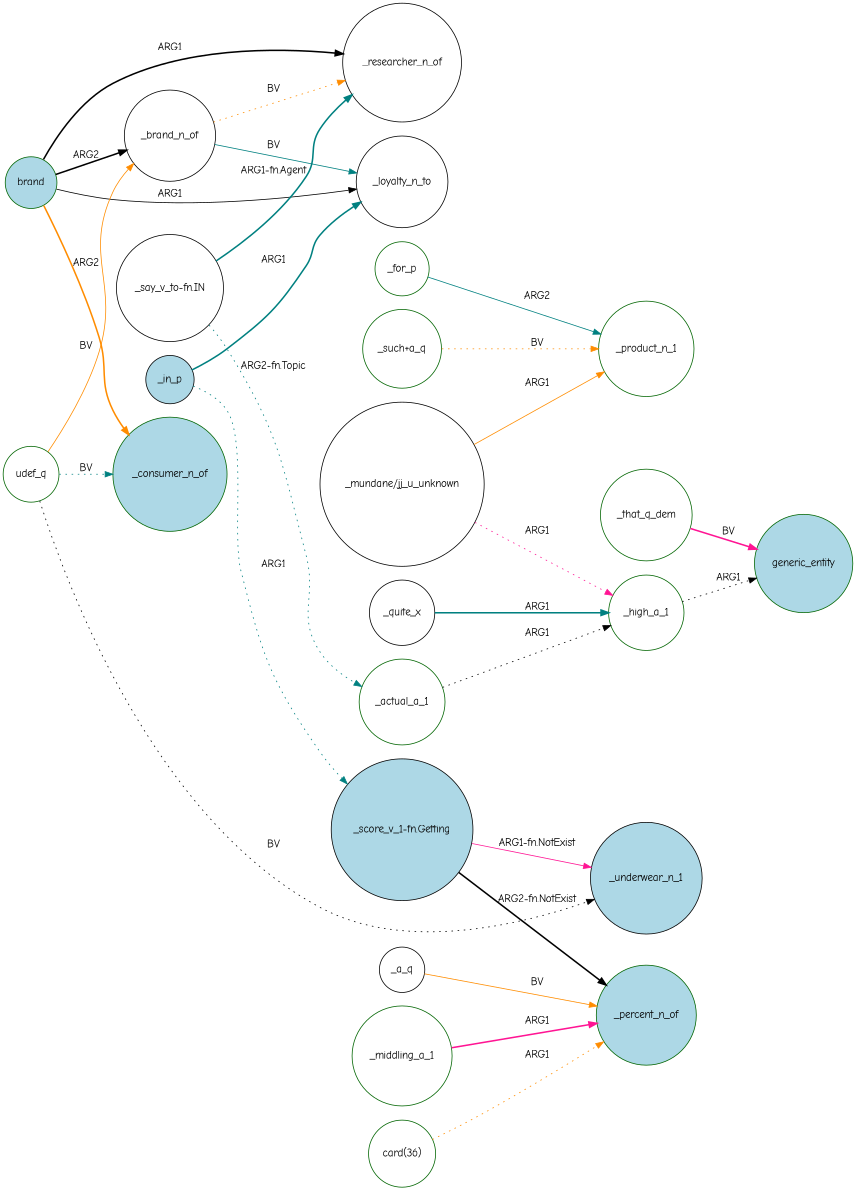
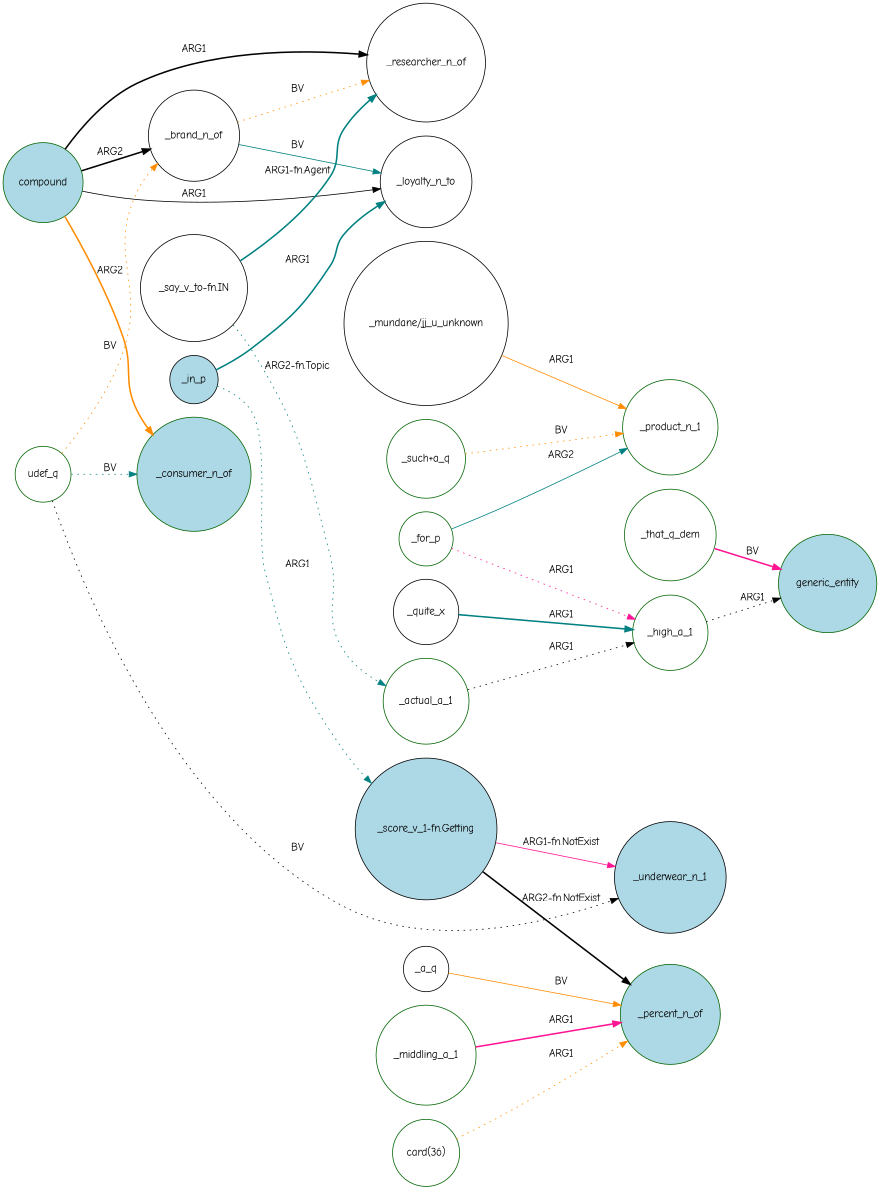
  digraph {
    fontname="Comic Neue"
    rankdir=LR
    node [color=darkgreen fillcolor=white fontname="Comic Neue" shape=circle style=filled]
    edge [color=teal fontname="Comic Neue" style=dotted]
-   compound [fillcolor=lightblue label=brand]
+   compound [fillcolor=lightblue]
    _loyalty_n_to [color=black]
    _researcher_n_of [color=black]
    _brand_n_of [color=black]
    _consumer_n_of [fillcolor=lightblue]
    generic_entity [fillcolor=lightblue]
    _that_q_dem
    _for_p
    _product_n_1
    _high_a_1
    _in_p [color=black fillcolor=lightblue]
    "_score_v_1-fn.Getting" [color=black fillcolor=lightblue]
    _percent_n_of [fillcolor=lightblue]
    _underwear_n_1 [color=black fillcolor=lightblue]
    "_say_v_to-fn.IN" [color=black]
    _actual_a_1
    _middling_a_1
    udef_q
    "_mundane/jj_u_unknown" [color=black]
    "_such+a_q"
    _quite_x [color=black]
    "card(36)"
    _a_q [color=black]
    compound -> _loyalty_n_to [color=black label=ARG1 style=solid]
    compound -> _researcher_n_of [color=black label=ARG1 style=bold]
    compound -> _brand_n_of [color=black label=ARG2 style=bold]
    compound -> _consumer_n_of [color=darkorange label=ARG2 style=bold]
    _brand_n_of -> _loyalty_n_to [label=BV style=solid]
    _brand_n_of -> _researcher_n_of [color=darkorange label=BV]
    _that_q_dem -> generic_entity [color=deeppink label=BV style=bold]
    _for_p -> _product_n_1 [label=ARG2 style=solid]
-   "_mundane/jj_u_unknown" -> _high_a_1 [color=deeppink label=ARG1]
+   _for_p -> _high_a_1 [color=deeppink label=ARG1]
    _high_a_1 -> generic_entity [color=black label=ARG1]
    _in_p -> _loyalty_n_to [label=ARG1 style=bold]
    _in_p -> "_score_v_1-fn.Getting" [label=ARG1]
    "_score_v_1-fn.Getting" -> _percent_n_of [color=black label="ARG2-fn.NotExist" style=bold]
    "_score_v_1-fn.Getting" -> _underwear_n_1 [color=deeppink label="ARG1-fn.NotExist" style=solid]
    "_say_v_to-fn.IN" -> _researcher_n_of [label="ARG1-fn.Agent" style=bold]
    "_say_v_to-fn.IN" -> _actual_a_1 [label="ARG2-fn.Topic"]
    _actual_a_1 -> _high_a_1 [color=black label=ARG1]
    _middling_a_1 -> _percent_n_of [color=deeppink label=ARG1 style=bold]
-   udef_q -> _brand_n_of [color=darkorange label=BV style=solid]
+   udef_q -> _brand_n_of [color=darkorange label=BV]
    udef_q -> _consumer_n_of [label=BV]
    udef_q -> _underwear_n_1 [color=black label=BV]
    "_mundane/jj_u_unknown" -> _product_n_1 [color=darkorange label=ARG1 style=solid]
    "_such+a_q" -> _product_n_1 [color=darkorange label=BV]
    _quite_x -> _high_a_1 [label=ARG1 style=bold]
    "card(36)" -> _percent_n_of [color=darkorange label=ARG1]
    _a_q -> _percent_n_of [color=darkorange label=BV style=solid]
  }
